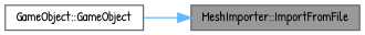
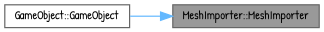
  digraph {
    rankdir=RL
    fontname="Patrick Hand"
    node [fontname="Patrick Hand" fontsize=10 shape=box style=filled]
-   n1 [color=gray40 fillcolor=grey60 fontcolor=black height=0.2 label="MeshImporter::ImportFromFile" width=0.4]
+   n1 [color=gray40 fillcolor=grey60 fontcolor=black height=0.2 label="MeshImporter::MeshImporter" width=0.4]
    n2 [color=grey40 fillcolor=white height=0.2 label="GameObject::GameObject" width=0.4]
    n1 -> n2 [color=steelblue1 dir=back fontname="Patrick Hand" fontsize=10 labelfontname=Helvetica labelfontsize=10 style=solid]
  }
